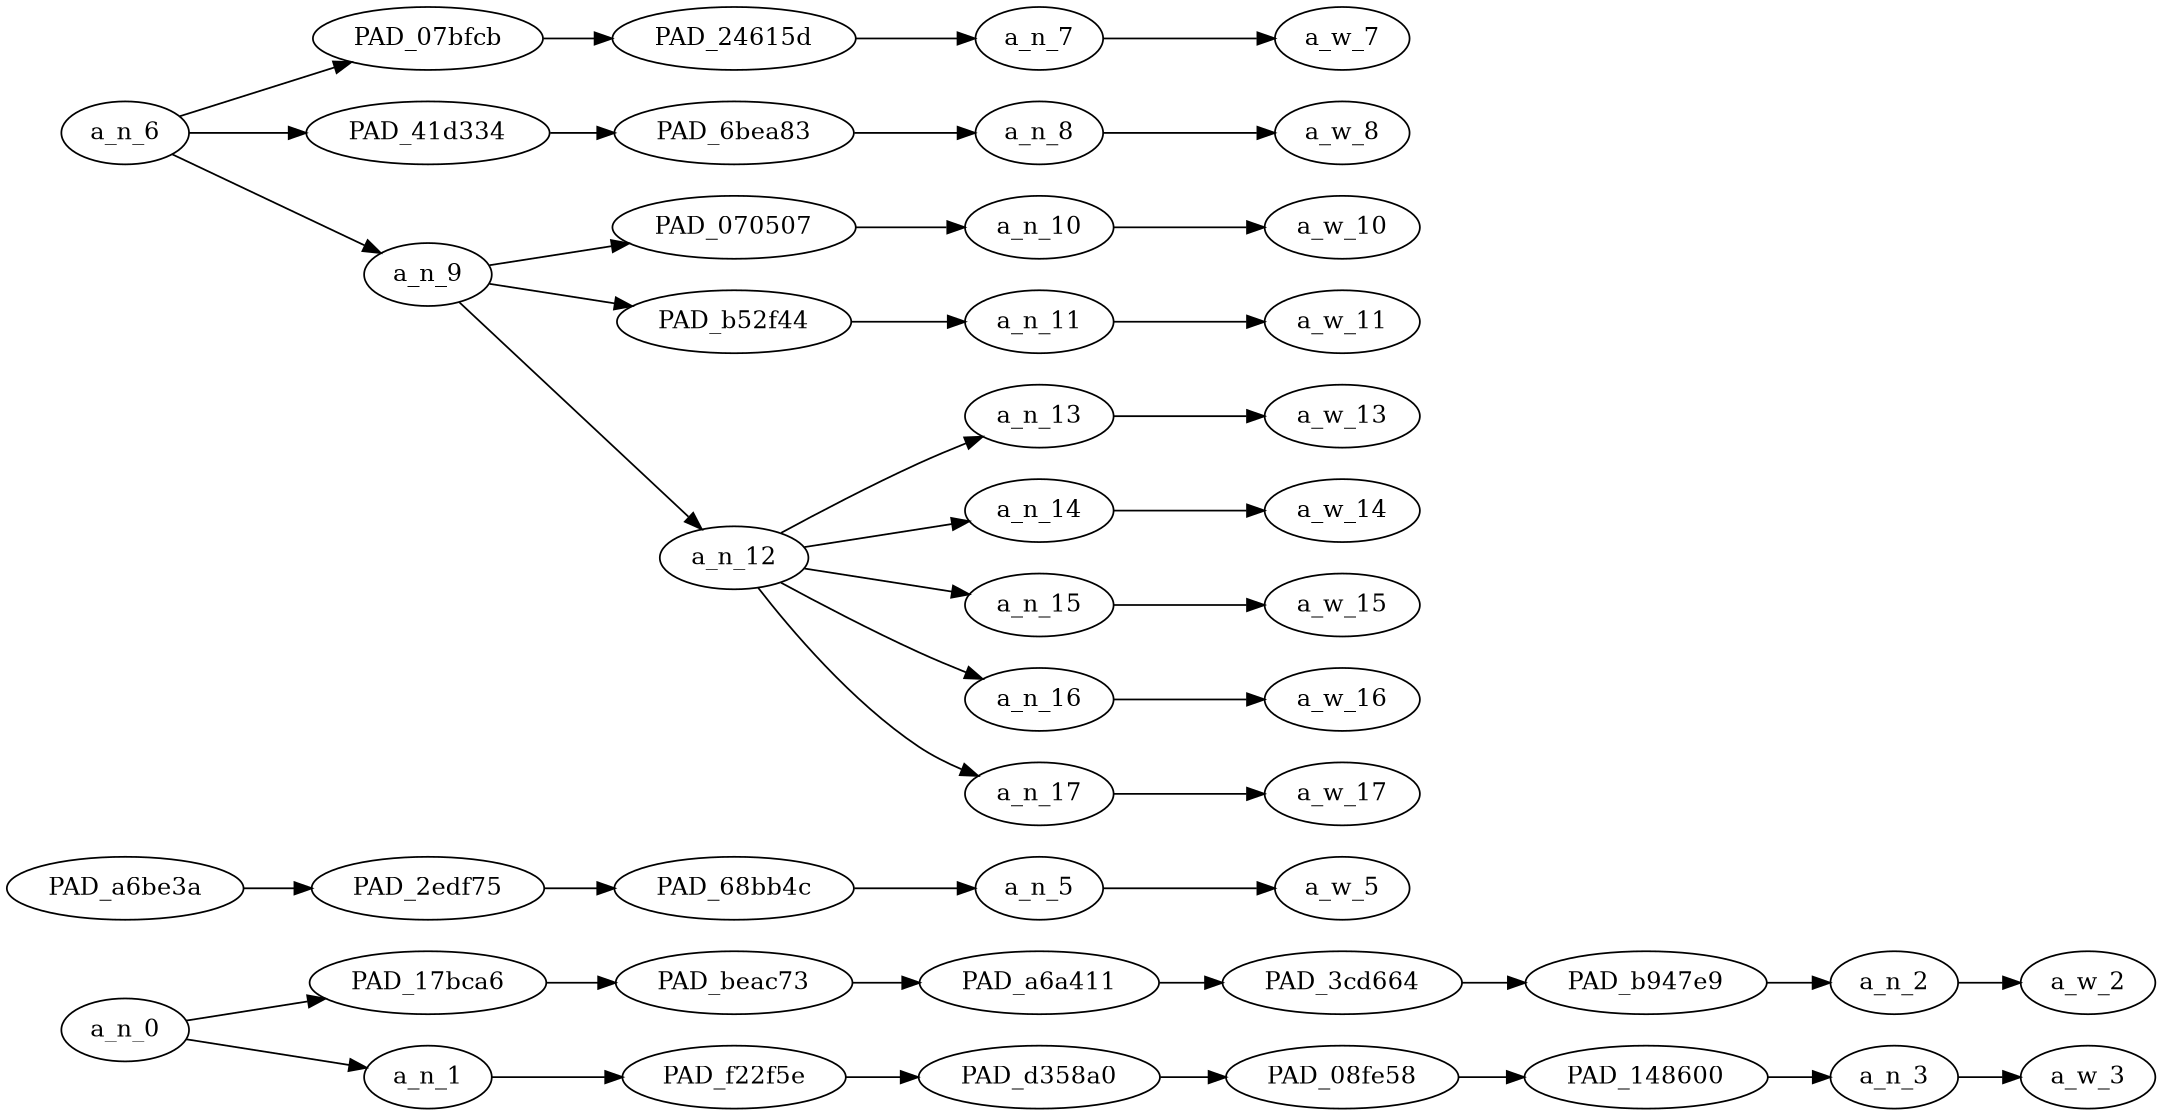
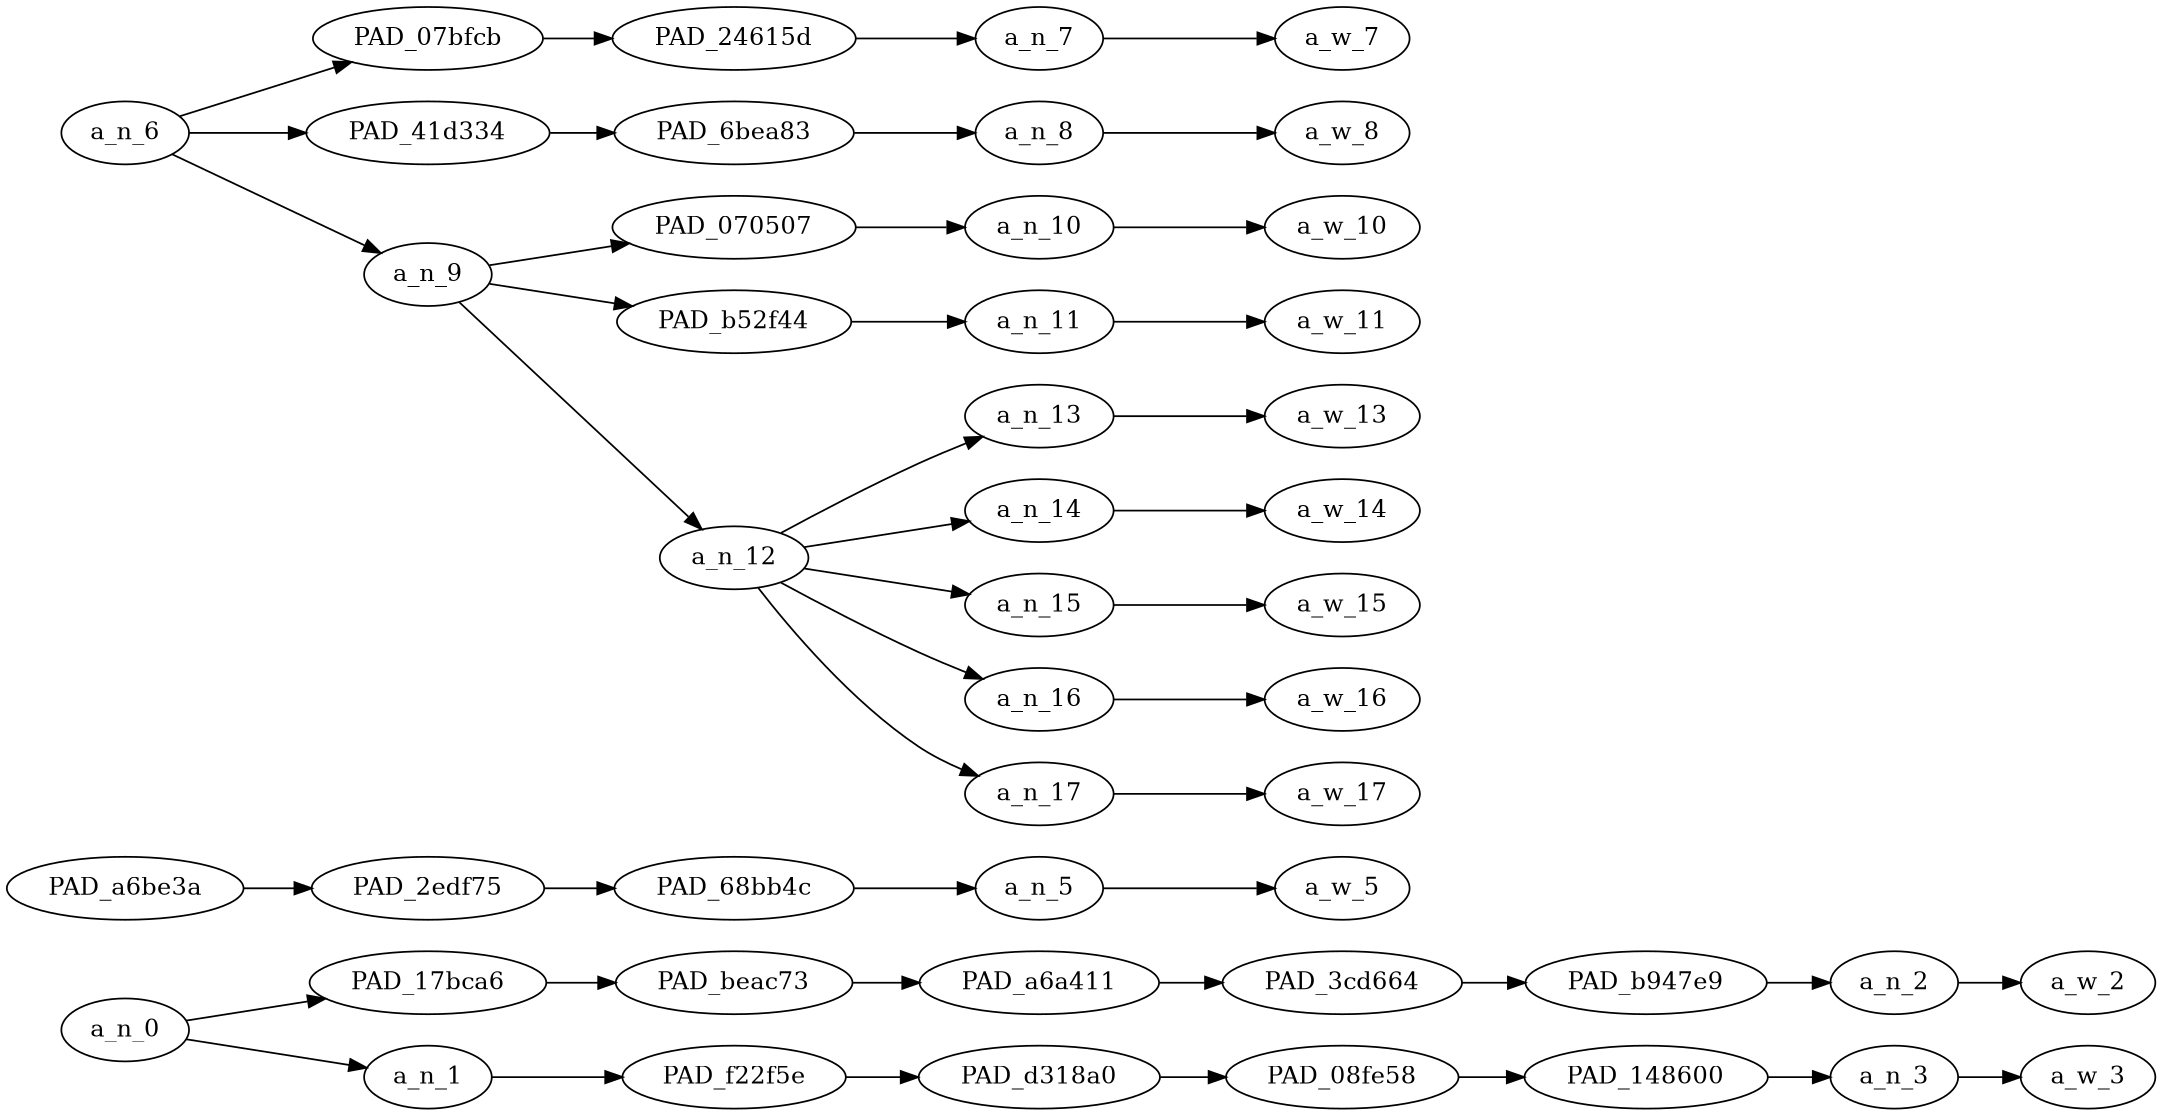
  strict digraph {
    rankdir=LR
    node [div_dir=1 index=0 level=1 text_span="[11]" value=0.08807478]
    a_n_0 [level=7 text_span="[0, 1, 2, 3, 4, 5, 6, 7, 8, 9, 10, 11]" value=0.99999999]
    PAD_17bca6 [div_dir=-1 index=1 level=6]
    a_n_1 [level=6 text_span="[0, 1, 2, 3, 4, 5, 6, 7, 8, 9, 10]" value=0.91140255]
    PAD_beac73 [div_dir=-1 index=2 level=5]
    PAD_f22f5e [level=5 text_span="[0]" value=0.10991958]
    PAD_a6a411 [div_dir=-1 index=3 level=4]
-   PAD_d358a0 [level=4 text_span="[0]" value=0.10991958]
+   PAD_d358a0 [level=4 text_span="[0]" value=0.10991958 label=PAD_d318a0]
    PAD_3cd664 [div_dir=-1 index=5 level=3]
    PAD_b947e9 [div_dir=-1 index=7 level=2]
    a_n_2 [div_dir=-1 index=11]
    a_w_2 [div_dir=0 index=11 level=0 value="🥱"]
    PAD_08fe58 [level=3 text_span="[0]" value=0.10991958]
    PAD_a6be3a [index=1 level=4 text_span="[1]" value=0.07189237]
    PAD_2edf75 [index=1 level=3 text_span="[1]" value=0.07189237]
    a_n_6 [index=2 level=4 text_span="[2, 3, 4, 5, 6, 7, 8, 9, 10]" value=0.72854217]
    PAD_07bfcb [index=2 level=3 text_span="[2]" value=0.05328185]
    PAD_41d334 [div_dir=-1 index=3 level=3 text_span="[3]" value=0.09114457]
    a_n_9 [index=4 level=3 text_span="[4, 5, 6, 7, 8, 9, 10]" value=0.58374013]
    PAD_148600 [level=2 text_span="[0]" value=0.10991958]
    a_n_3 [text_span="[0]" value=0.10991958]
    a_w_3 [div_dir=0 level=0 text_span="[0]" value=ghetto]
    PAD_68bb4c [index=1 level=2 text_span="[1]" value=0.07189237]
    n23 [index=2 label=PAD_24615d level=2 text_span="[2]" value=0.05328185]
    PAD_6bea83 [div_dir=-1 index=3 level=2 text_span="[3]" value=0.09114457]
    PAD_070507 [index=4 level=2 text_span="[4]" value=0.05239876]
    PAD_b52f44 [index=5 level=2 text_span="[5]" value=0.05336610]
    a_n_12 [index=6 level=2 text_span="[6, 7, 8, 9, 10]" value=0.47740329]
    a_n_5 [index=1 text_span="[1]" value=0.07189237]
    a_w_5 [div_dir=0 index=1 level=0 text_span="[1]" value=how]
    a_n_7 [index=2 text_span="[2]" value=0.05328185]
    a_n_8 [div_dir=-1 index=3 text_span="[3]" value=0.09114457]
    a_n_10 [index=4 text_span="[4]" value=0.05239876]
    a_n_11 [index=5 text_span="[5]" value=0.05336610]
    a_n_13 [index=6 text_span="[6]" value=0.12170662]
    a_n_14 [index=7 text_span="[7]" value=0.06162782]
    a_n_15 [index=8 text_span="[8]" value=0.07005823]
    a_n_16 [div_dir=-1 index=9 text_span="[9]" value=0.08862685]
    a_n_17 [index=10 text_span="[10]" value=0.13489712]
    a_w_7 [div_dir=0 index=2 level=0 text_span="[2]" value=i]
    a_w_8 [div_dir=0 index=3 level=0 text_span="[3]" value="’"]
    a_w_10 [div_dir=0 index=4 level=0 text_span="[4]" value=m]
    a_w_11 [div_dir=0 index=5 level=0 text_span="[5]" value=not]
    a_w_13 [div_dir=0 index=6 level=0 text_span="[6]" value=cuddling]
    a_w_14 [div_dir=0 index=7 level=0 text_span="[7]" value=and]
    a_w_15 [div_dir=0 index=8 level=0 text_span="[8]" value=receiving]
    a_w_16 [div_dir=0 index=9 level=0 text_span="[9]" value=kisses]
    a_w_17 [div_dir=0 index=10 level=0 text_span="[10]" value=rn]
    a_n_0 -> PAD_17bca6
    a_n_0 -> a_n_1
    PAD_17bca6 -> PAD_beac73
    a_n_1 -> PAD_f22f5e
    PAD_beac73 -> PAD_a6a411
    PAD_f22f5e -> PAD_d358a0
    PAD_a6a411 -> PAD_3cd664
    PAD_d358a0 -> PAD_08fe58
    PAD_3cd664 -> PAD_b947e9
    PAD_b947e9 -> a_n_2
    a_n_2 -> a_w_2
    PAD_08fe58 -> PAD_148600
    PAD_a6be3a -> PAD_2edf75
    PAD_2edf75 -> PAD_68bb4c
    a_n_6 -> PAD_07bfcb
    a_n_6 -> PAD_41d334
    a_n_6 -> a_n_9
    PAD_07bfcb -> n23
    PAD_41d334 -> PAD_6bea83
    a_n_9 -> PAD_070507
    a_n_9 -> PAD_b52f44
    a_n_9 -> a_n_12
    PAD_148600 -> a_n_3
    a_n_3 -> a_w_3
    PAD_68bb4c -> a_n_5
    n23 -> a_n_7
    PAD_6bea83 -> a_n_8
    PAD_070507 -> a_n_10
    PAD_b52f44 -> a_n_11
    a_n_12 -> a_n_13
    a_n_12 -> a_n_14
    a_n_12 -> a_n_15
    a_n_12 -> a_n_16
    a_n_12 -> a_n_17
    a_n_5 -> a_w_5
    a_n_7 -> a_w_7
    a_n_8 -> a_w_8
    a_n_10 -> a_w_10
    a_n_11 -> a_w_11
    a_n_13 -> a_w_13
    a_n_14 -> a_w_14
    a_n_15 -> a_w_15
    a_n_16 -> a_w_16
    a_n_17 -> a_w_17
  }
